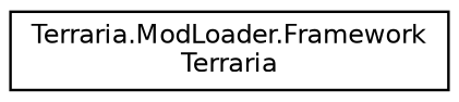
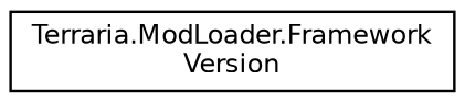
  digraph {
    rankdir=LR
-   n1 [color=black fillcolor=white fontname=Helvetica fontsize=10 height=0.2 label="Terraria.ModLoader.Framework\lTerraria" shape=record style=filled width=0.4]
+   n1 [color=black fillcolor=white fontname=Helvetica fontsize=10 height=0.2 label="Terraria.ModLoader.Framework\lVersion" shape=record style=filled width=0.4]
  }
